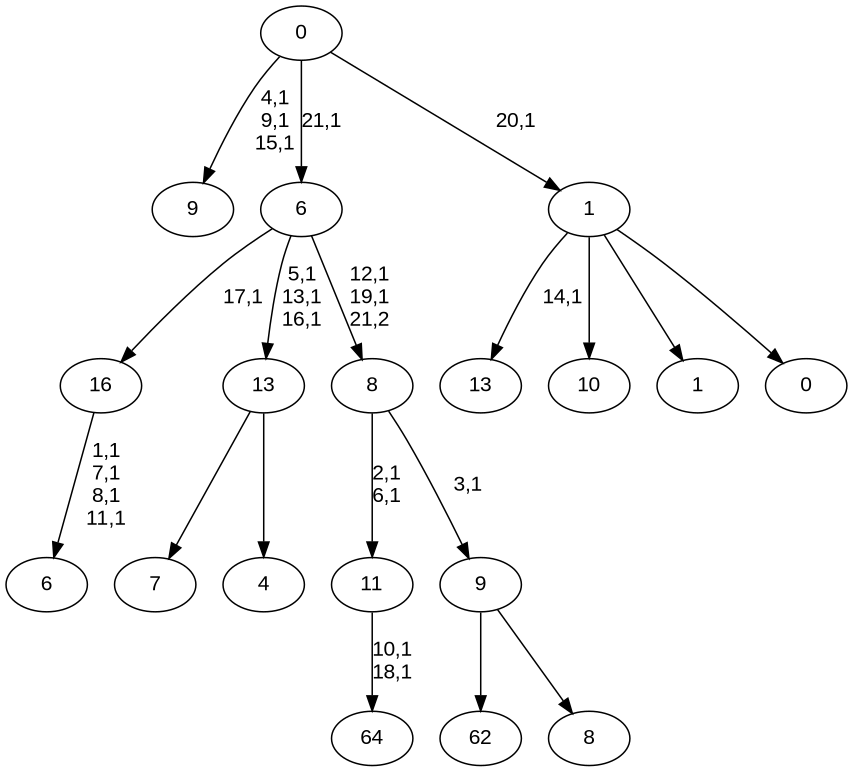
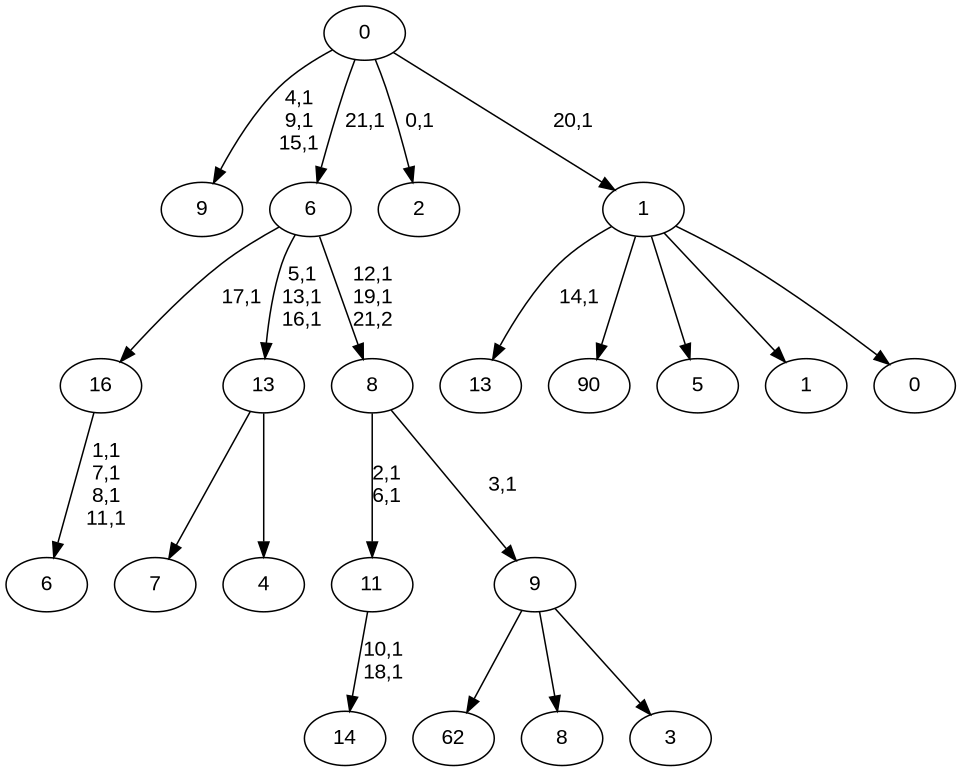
  digraph {
    fontname="Liberation Sans"
    node [fontname="Liberation Sans"]
    edge [fontname="Liberation Sans"]
-   n1 [label=64]
+   n1 [label=14]
    n2 [label=13]
    n3 [label=62]
    n4 [label=11]
-   n5 [label=10]
+   n5 [label=90]
    n6 [label=9]
    n7 [label=8]
    n8 [label=7]
    n9 [label=6]
    16
+   n11 [label=5]
    n12 [label=4]
    13
+   n14 [label=3]
    9
    8
    6
+   n18 [label=2]
    n19 [label=1]
    n20 [label=0]
    1
    0
    n4 -> n1 [label="10,1\n18,1"]
    16 -> n9 [label="1,1\n7,1\n8,1\n11,1"]
    13 -> n8
    13 -> n12
    9 -> n3
    9 -> n7
+   9 -> n14
    8 -> n4 [label="2,1\n6,1"]
    8 -> 9 [label="3,1"]
    6 -> 16 [label="17,1"]
    6 -> 13 [label="5,1\n13,1\n16,1"]
    6 -> 8 [label="12,1\n19,1\n21,2"]
    1 -> n2 [label="14,1"]
    1 -> n5
+   1 -> n11
    1 -> n19
    1 -> n20
    0 -> n6 [label="4,1\n9,1\n15,1"]
    0 -> 6 [label="21,1"]
+   0 -> n18 [label="0,1"]
    0 -> 1 [label="20,1"]
  }
